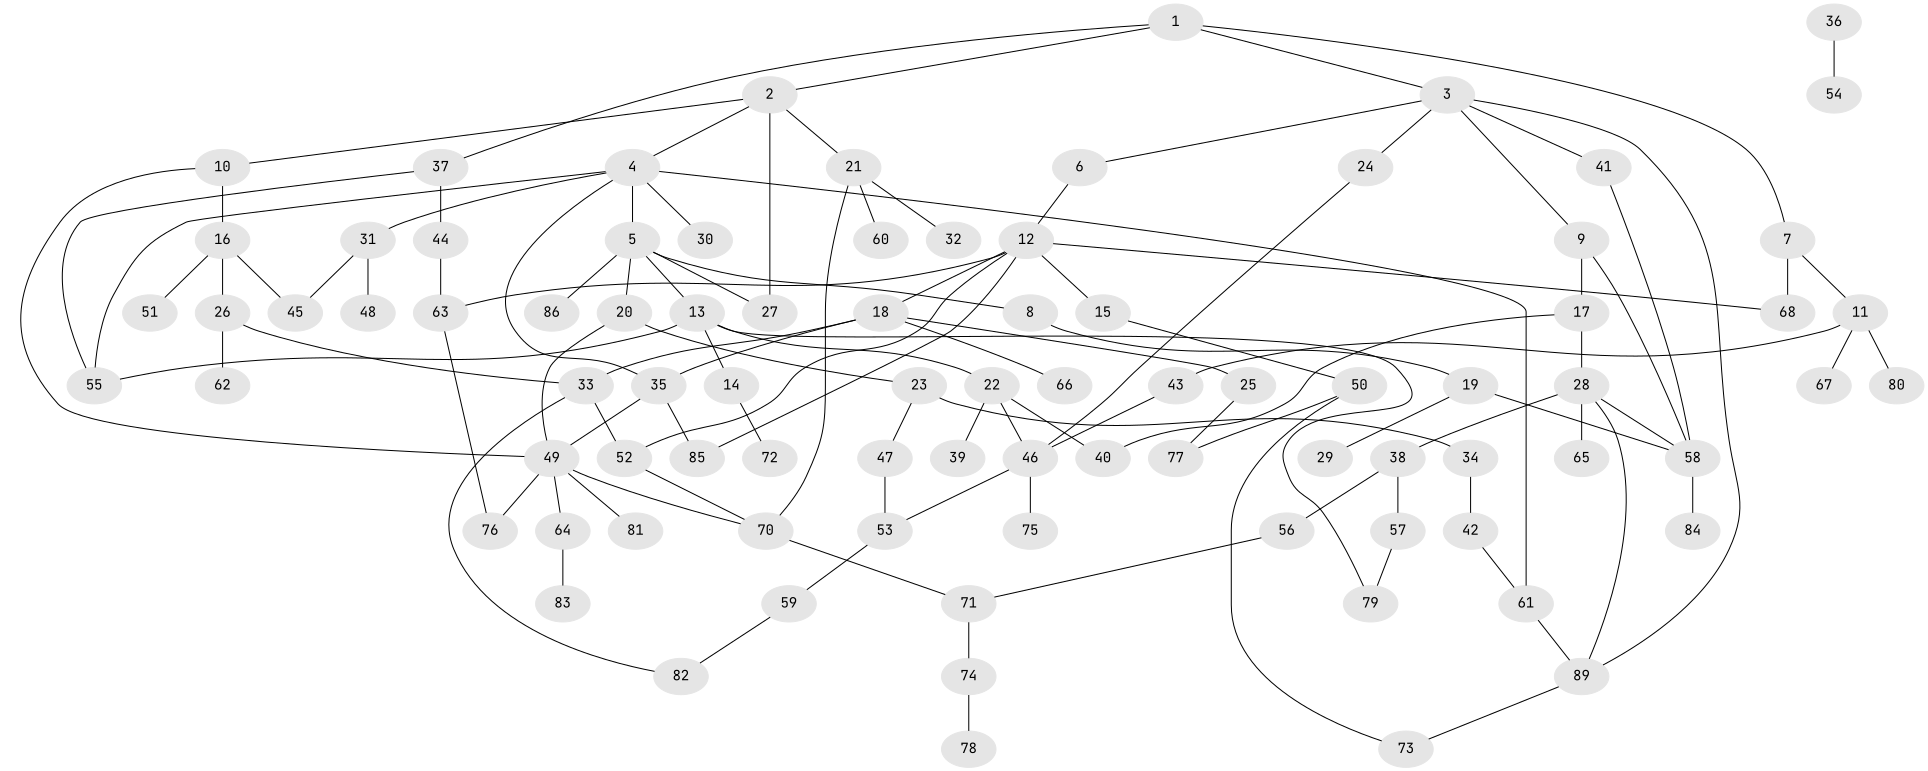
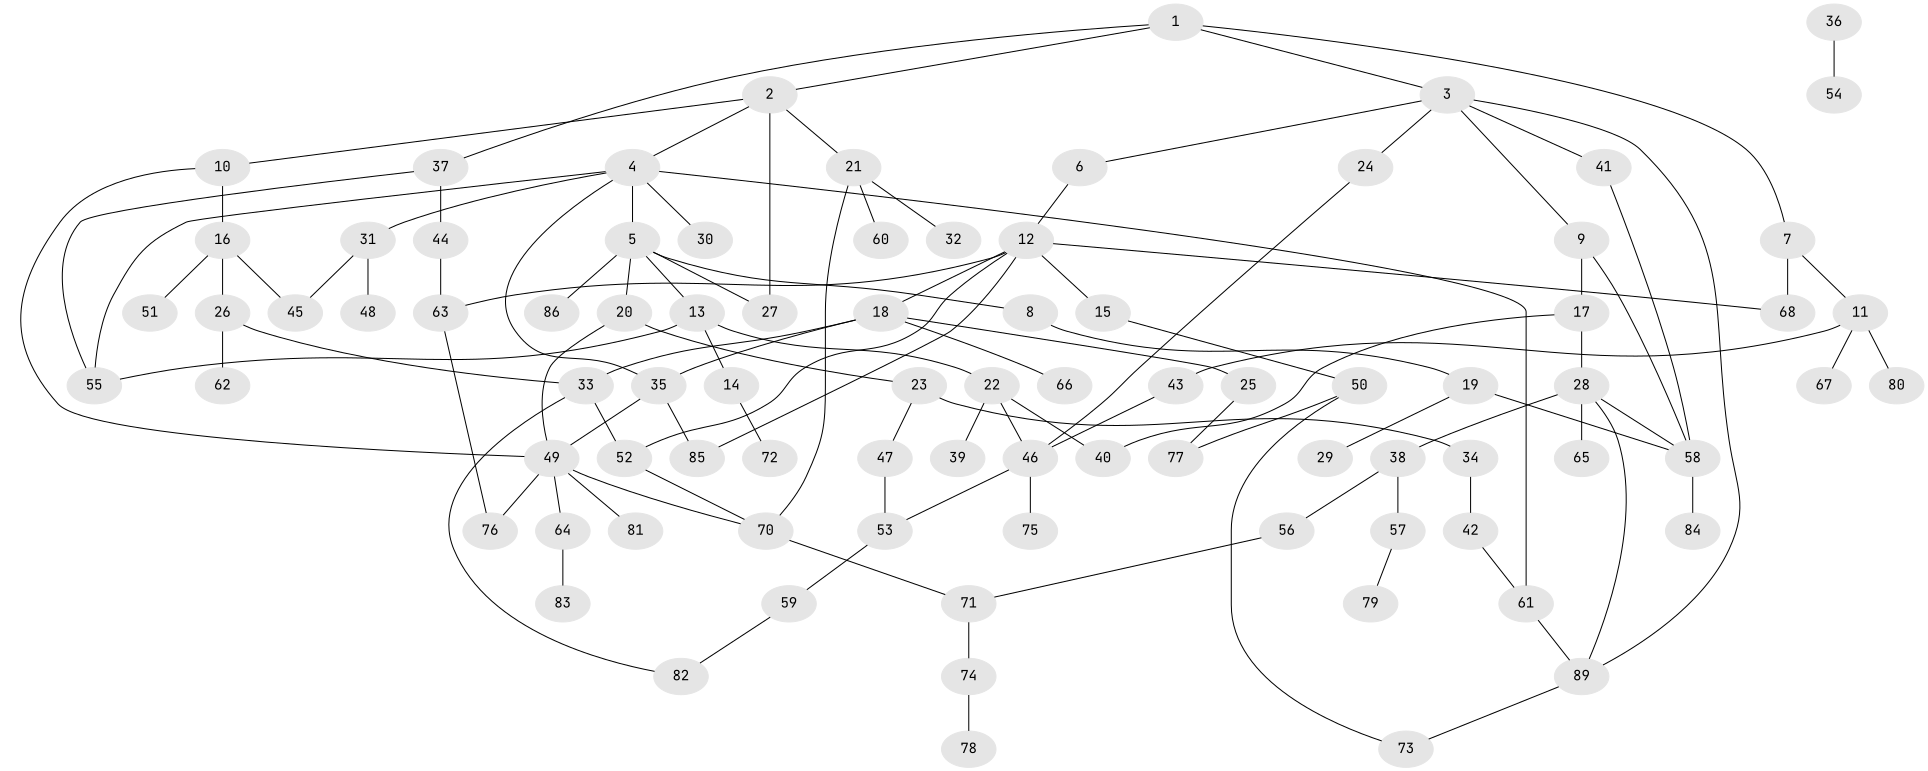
  graph {
    fontname="JetBrains Mono"
    node [color=gray90 fontname="JetBrains Mono" style=filled]
    edge [fontname="JetBrains Mono"]
    1
    2
    3
    7
    37
    4
    10
    21
    27
    6
    9
    24
    41
    n14 [label=89]
    11
    68
    55
    44
    5
    30
    31
    35
    61
    16
    49
    32
    60
    70
    12
    17
    58
    46
    73
    8
    13
    20
    86
    45
    48
    85
    19
    14
    22
    79
    23
    36
    54
    15
    18
    52
    63
    43
    67
    80
    29
    28
    40
    84
    26
    51
    64
    76
    81
    50
    25
    33
    66
    72
    39
    77
    62
    38
    65
    82
    34
    47
    71
    53
    75
    42
    56
    57
    59
    83
    74
    78
    1 -- 2
    1 -- 3
    1 -- 7
    1 -- 37
    2 -- 4
    2 -- 10
    2 -- 21
    2 -- 27
    3 -- 6
    3 -- 9
    3 -- 24
    3 -- 41
    3 -- n14
    7 -- 11
    7 -- 68
    37 -- 55
    37 -- 44
    4 -- 55
    4 -- 5
    4 -- 30
    4 -- 31
    4 -- 35
    4 -- 61
    10 -- 16
    10 -- 49
    21 -- 32
    21 -- 60
    21 -- 70
    6 -- 12
    9 -- 17
    9 -- 58
    24 -- 46
    41 -- 58
    n14 -- 73
    11 -- 43
    11 -- 67
    11 -- 80
    44 -- 63
    5 -- 27
    5 -- 8
    5 -- 13
    5 -- 20
    5 -- 86
    31 -- 45
    31 -- 48
    35 -- 49
    35 -- 85
    61 -- n14
    16 -- 45
    16 -- 26
    16 -- 51
    49 -- 70
    49 -- 64
    49 -- 76
    49 -- 81
    70 -- 71
    12 -- 68
    12 -- 85
    12 -- 15
    12 -- 18
    12 -- 52
    12 -- 63
    17 -- 28
    17 -- 40
    58 -- 84
    46 -- 53
    46 -- 75
    8 -- 19
    13 -- 55
    13 -- 14
    13 -- 22
-   13 -- 79
    20 -- 49
    20 -- 23
    19 -- 58
    19 -- 29
    14 -- 72
    22 -- 46
    22 -- 40
    22 -- 39
    23 -- 34
    23 -- 47
    36 -- 54
    15 -- 50
    18 -- 35
    18 -- 25
    18 -- 33
    18 -- 66
    52 -- 70
    63 -- 76
    43 -- 46
    28 -- n14
    28 -- 58
    28 -- 38
    28 -- 65
    26 -- 33
    26 -- 62
    64 -- 83
    50 -- 73
    50 -- 77
    25 -- 77
    33 -- 52
    33 -- 82
    38 -- 56
    38 -- 57
    34 -- 42
    47 -- 53
    71 -- 74
    53 -- 59
    42 -- 61
    56 -- 71
    57 -- 79
    59 -- 82
    74 -- 78
  }
